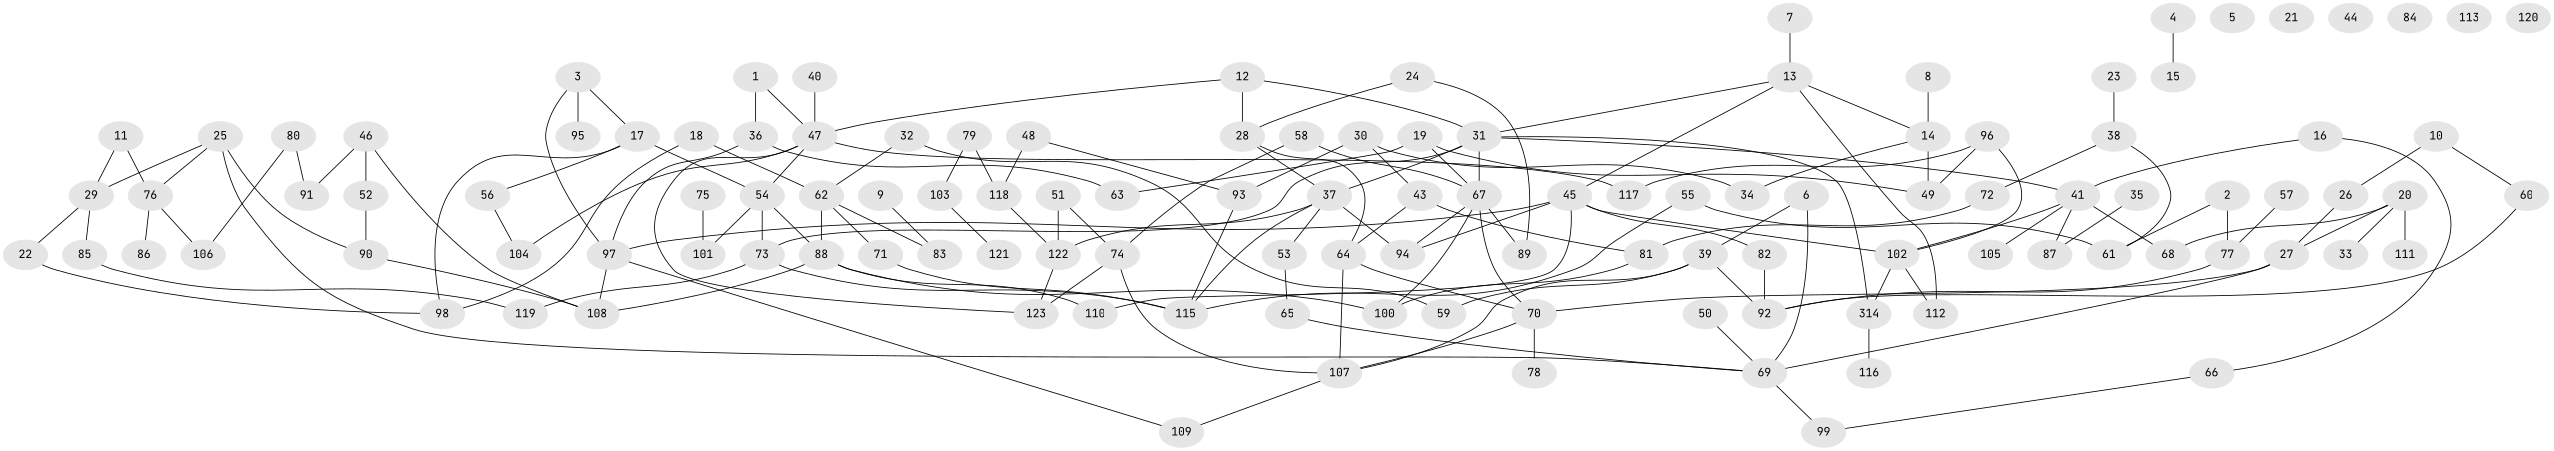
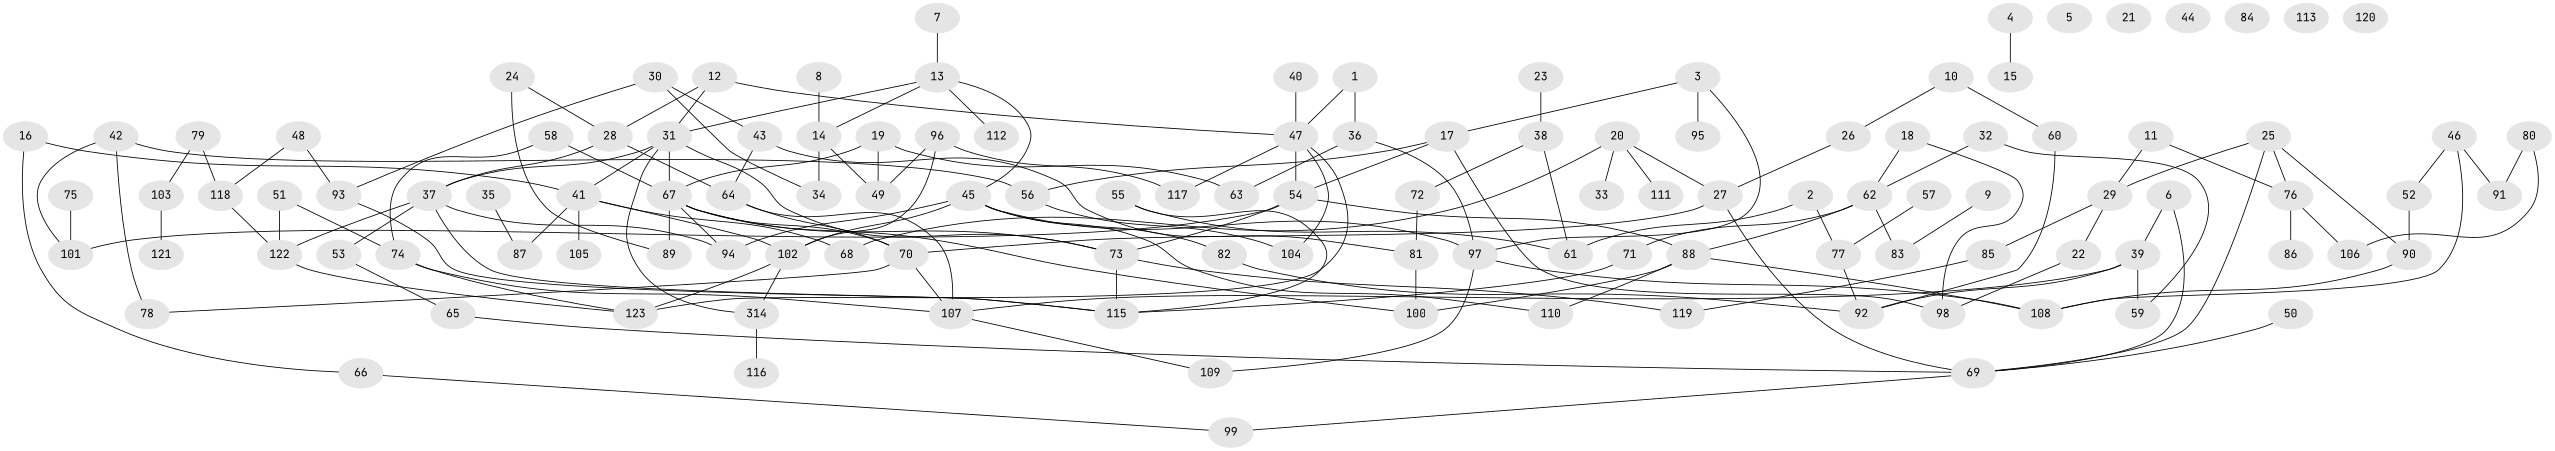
  graph {
    fontname="JetBrains Mono"
    node [color=gray90 fontname="JetBrains Mono" style=filled]
    edge [fontname="JetBrains Mono"]
    1
    36
    47
    97
    63
    54
    104
    117
    123
    2
    61
    77
    92
    3
    17
    95
    56
    98
    108
    109
    4
    15
    5
    6
    39
    69
    59
    107
    99
    7
    13
    14
    31
    45
    112
    8
    34
    49
    9
    83
    10
    26
    60
    27
    11
    29
    76
    22
    85
    86
    106
    12
    28
    37
    64
    41
    67
    73
    n59 [label=314]
    94
    102
    82
    110
    16
    66
    68
    87
    105
    101
    88
    18
    62
    71
    19
    89
    70
    100
    20
    33
    111
    21
    23
    38
    72
    24
    25
    90
    75
    78
    53
    115
    122
    119
    30
    43
    93
    81
    116
    32
    35
    65
    40
+   42
    44
    46
    52
    91
    48
    118
    50
    51
    74
    55
    57
    58
    79
    103
    121
    80
    84
    96
    113
    120
    1 -- 36
    1 -- 47
    36 -- 97
    36 -- 63
    47 -- 54
    47 -- 104
    47 -- 117
    47 -- 123
    97 -- 108
    97 -- 109
    54 -- 73
    54 -- 101
    54 -- 88
    2 -- 61
    2 -- 77
    77 -- 92
    3 -- 97
    3 -- 17
    3 -- 95
    17 -- 54
    17 -- 56
    17 -- 98
    56 -- 104
    4 -- 15
    6 -- 39
    6 -- 69
    39 -- 92
    39 -- 59
    39 -- 107
    69 -- 99
    107 -- 109
    7 -- 13
    13 -- 14
    13 -- 31
    13 -- 45
    13 -- 112
    14 -- 34
    14 -- 49
    31 -- 37
    31 -- 41
    31 -- 67
    31 -- 73
    31 -- n59
    45 -- 97
    45 -- 94
    45 -- 102
    45 -- 82
    45 -- 110
    8 -- 14
    9 -- 83
    10 -- 26
    10 -- 60
    26 -- 27
    60 -- 92
    27 -- 69
    27 -- 70
    11 -- 29
    11 -- 76
    29 -- 22
    29 -- 85
    76 -- 86
    76 -- 106
    22 -- 98
    85 -- 119
    12 -- 47
    12 -- 31
    12 -- 28
    28 -- 37
    28 -- 64
    37 -- 94
    37 -- 53
    37 -- 115
    37 -- 122
    64 -- 107
    64 -- 70
    41 -- 102
    41 -- 68
    41 -- 87
    41 -- 105
+   67 -- 73
    67 -- 94
    67 -- 89
    67 -- 70
    67 -- 100
    73 -- 115
    73 -- 119
    n59 -- 116
-   102 -- 112
+   102 -- 123
    102 -- n59
    82 -- 92
    16 -- 41
    16 -- 66
    66 -- 99
    88 -- 108
    88 -- 110
    88 -- 100
    18 -- 98
    18 -- 62
    62 -- 83
    62 -- 88
    62 -- 71
    71 -- 115
    19 -- 63
    19 -- 49
    19 -- 67
    70 -- 107
    70 -- 78
    20 -- 27
    20 -- 68
    20 -- 33
    20 -- 111
    23 -- 38
    38 -- 61
    38 -- 72
    72 -- 81
    24 -- 28
    24 -- 89
    25 -- 69
    25 -- 29
    25 -- 76
    25 -- 90
    90 -- 108
    75 -- 101
    53 -- 65
    122 -- 123
    30 -- 34
    30 -- 43
    30 -- 93
    43 -- 64
    43 -- 81
    93 -- 115
    81 -- 100
    32 -- 59
    32 -- 62
    35 -- 87
    65 -- 69
    40 -- 47
+   42 -- 56
+   42 -- 101
+   42 -- 78
    46 -- 108
    46 -- 52
    46 -- 91
    52 -- 90
    48 -- 93
    48 -- 118
    118 -- 122
    50 -- 69
    51 -- 122
    51 -- 74
    74 -- 123
    74 -- 107
    55 -- 61
    55 -- 115
    57 -- 77
    58 -- 67
    58 -- 74
    79 -- 118
    79 -- 103
    103 -- 121
    80 -- 106
    80 -- 91
    96 -- 117
    96 -- 49
    96 -- 102
  }
